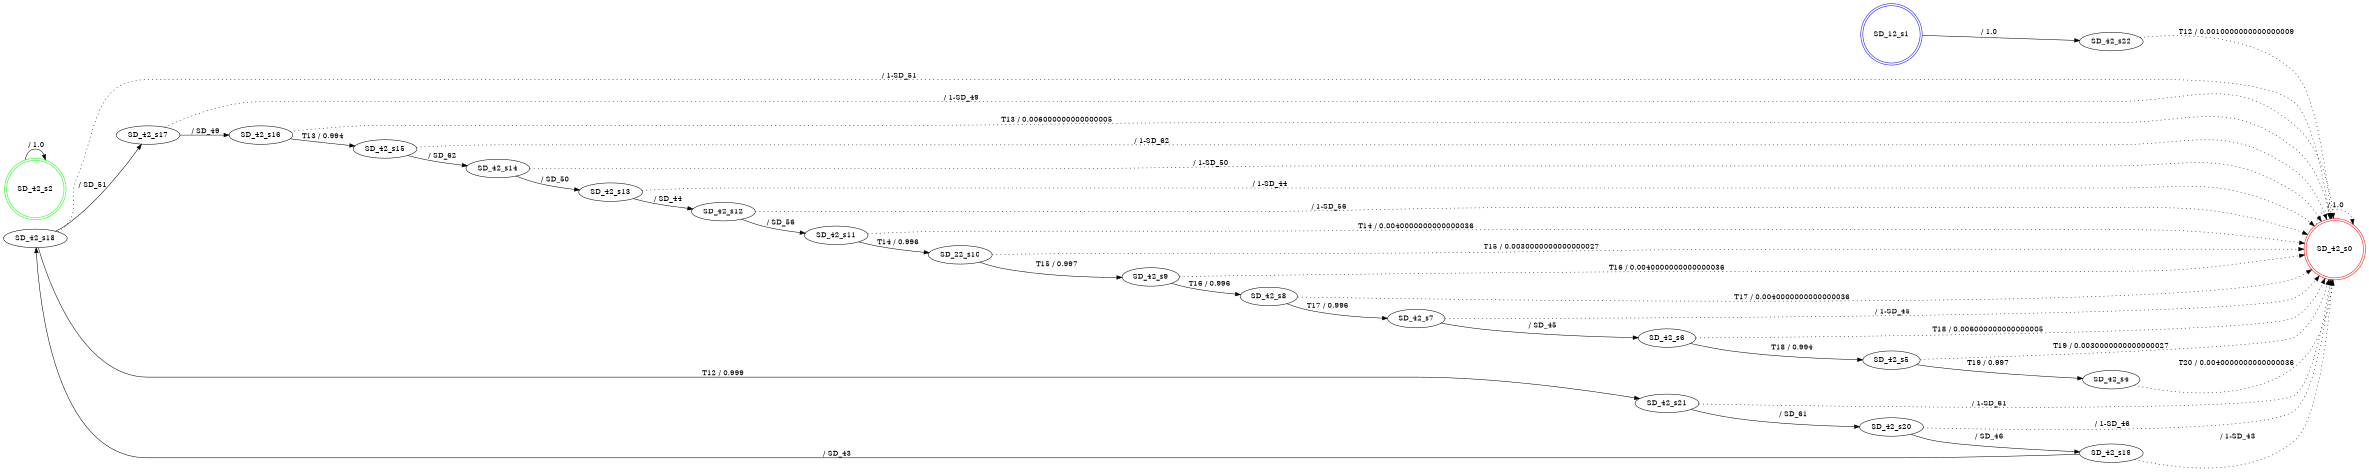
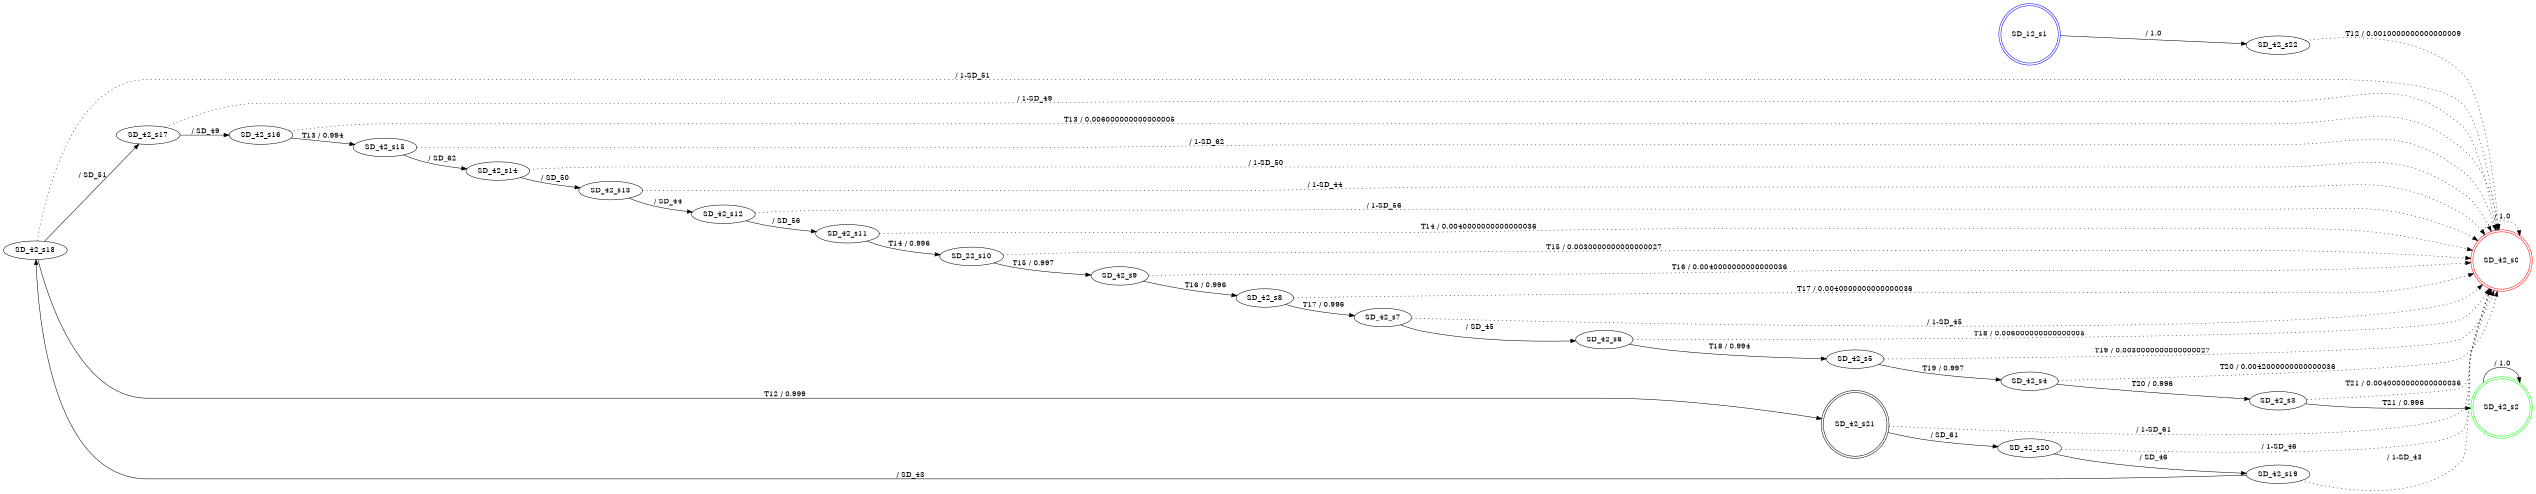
  digraph {
    rankdir=LR
    n1 [color=red label=SD_42_s0 shape=doublecircle]
    n2 [color=blue label=SD_12_s1 shape=doublecircle]
    n3 [label=SD_42_s22]
    n4 [color=green label=SD_42_s2 shape=doublecircle]
+   n5 [label=SD_42_s3]
    n6 [label=SD_42_s4]
    n7 [label=SD_42_s5]
    n8 [label=SD_42_s6]
    n9 [label=SD_42_s7]
    n10 [label=SD_42_s8]
    n11 [label=SD_42_s9]
    n12 [label=SD_22_s10]
    n13 [label=SD_42_s11]
    n14 [label=SD_42_s12]
    n15 [label=SD_42_s13]
    n16 [label=SD_42_s14]
    n17 [label=SD_42_s15]
    n18 [label=SD_42_s16]
    n19 [label=SD_42_s17]
    n20 [label=SD_42_s18]
-   n21 [label=SD_42_s21]
+   n21 [label=SD_42_s21 shape=doublecircle]
    n22 [label=SD_42_s19]
    n23 [label=SD_42_s20]
    n1 -> n1 [label=" / 1.0" style=dotted]
    n2 -> n3 [label=" / 1.0"]
    n3 -> n1 [label="T12 / 0.0010000000000000009" style=dotted]
    n4 -> n4 [label=" / 1.0"]
-   n6 -> n1 [label="T20 / 0.0040000000000000036" style=dotted]
+   n5 -> n1 [label="T21 / 0.0040000000000000036" style=dotted]
+   n5 -> n4 [label="T21 / 0.996"]
+   n6 -> n1 [label="T20 / 0.0042000000000000036" style=dotted]
+   n6 -> n5 [label="T20 / 0.996"]
    n7 -> n1 [label="T19 / 0.0030000000000000027" style=dotted]
    n7 -> n6 [label="T19 / 0.997"]
    n8 -> n1 [label="T18 / 0.006000000000000005" style=dotted]
    n8 -> n7 [label="T18 / 0.994"]
    n9 -> n1 [label=" / 1-SD_45" style=dotted]
    n9 -> n8 [label=" / SD_45"]
    n10 -> n1 [label="T17 / 0.0040000000000000036" style=dotted]
    n10 -> n9 [label="T17 / 0.996"]
    n11 -> n1 [label="T16 / 0.0040000000000000036" style=dotted]
    n11 -> n10 [label="T16 / 0.996"]
    n12 -> n1 [label="T15 / 0.0030000000000000027" style=dotted]
    n12 -> n11 [label="T15 / 0.997"]
    n13 -> n1 [label="T14 / 0.0040000000000000036" style=dotted]
    n13 -> n12 [label="T14 / 0.996"]
    n14 -> n1 [label=" / 1-SD_56" style=dotted]
    n14 -> n13 [label=" / SD_56"]
    n15 -> n1 [label=" / 1-SD_44" style=dotted]
    n15 -> n14 [label=" / SD_44"]
    n16 -> n1 [label=" / 1-SD_50" style=dotted]
    n16 -> n15 [label=" / SD_50"]
    n17 -> n1 [label=" / 1-SD_62" style=dotted]
    n17 -> n16 [label=" / SD_62"]
    n18 -> n1 [label="T13 / 0.006000000000000005" style=dotted]
    n18 -> n17 [label="T13 / 0.994"]
    n19 -> n1 [label=" / 1-SD_49" style=dotted]
    n19 -> n18 [label=" / SD_49"]
    n20 -> n1 [label=" / 1-SD_51" style=dotted]
    n20 -> n19 [label=" / SD_51"]
    n20 -> n21 [label="T12 / 0.999"]
    n21 -> n1 [label=" / 1-SD_61" style=dotted]
    n21 -> n23 [label=" / SD_61"]
    n22 -> n1 [label=" / 1-SD_43" style=dotted]
    n22 -> n20 [label=" / SD_43"]
    n23 -> n1 [label=" / 1-SD_46" style=dotted]
    n23 -> n22 [label=" / SD_46"]
  }
